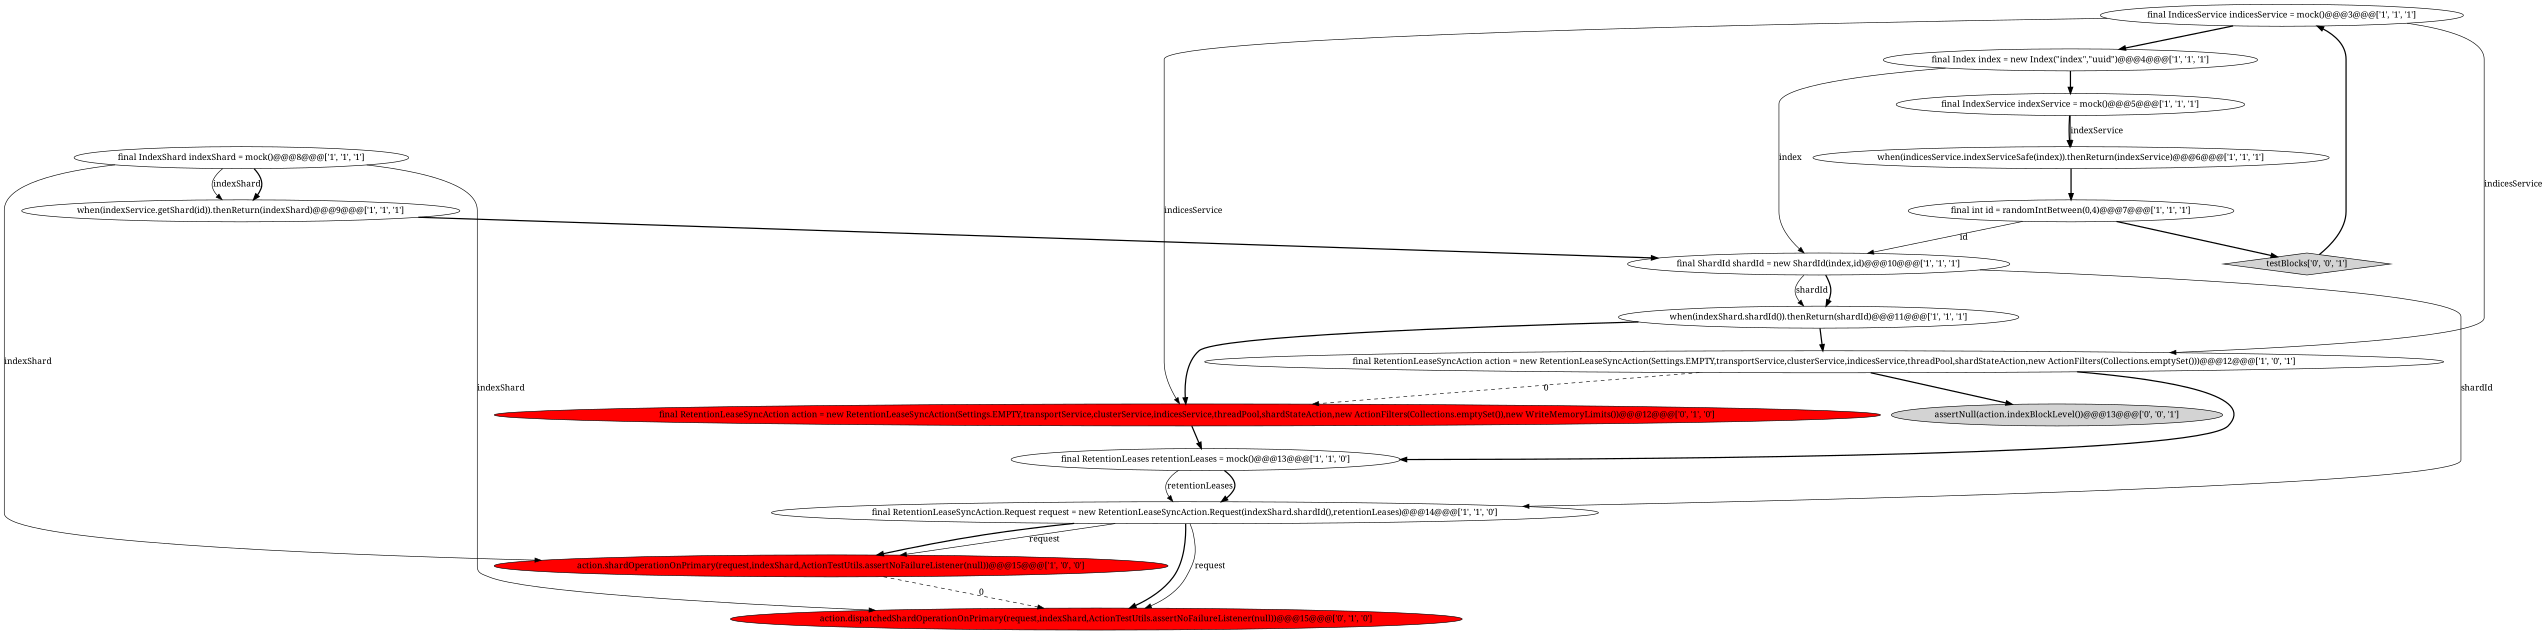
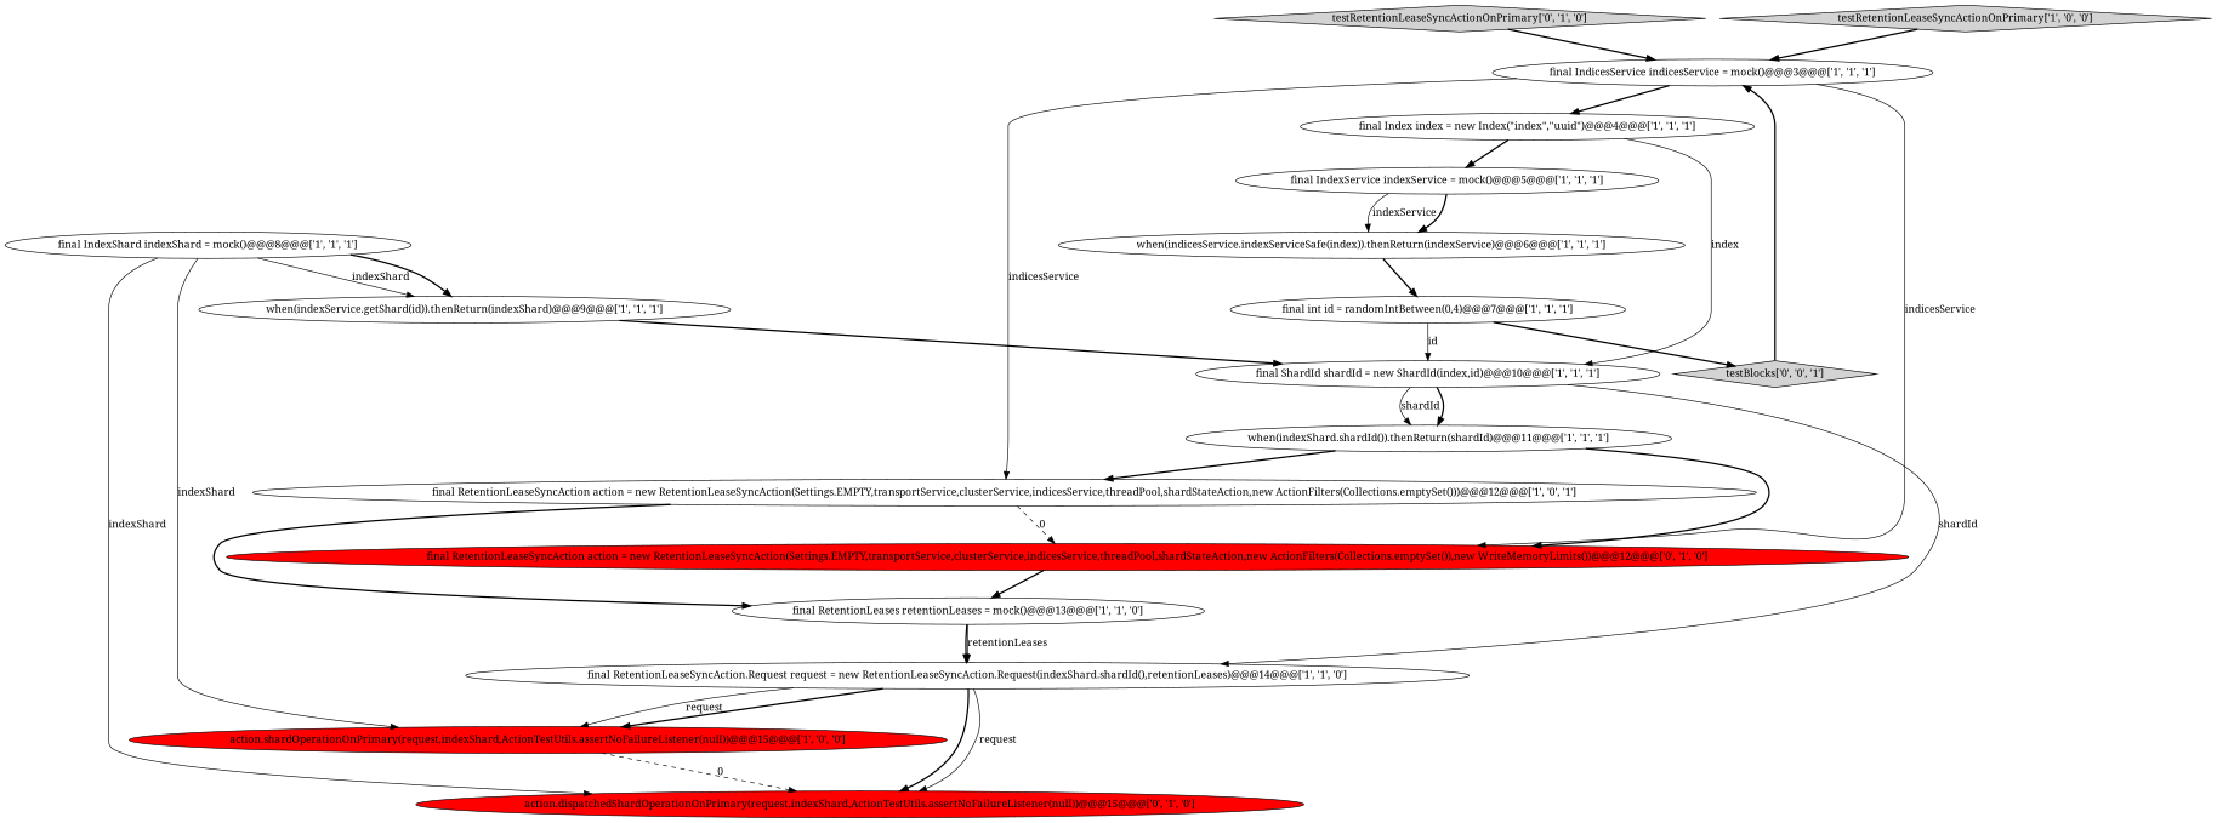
  digraph {
    fontname="Noto Serif"
    node [fillcolor=white fontname="Noto Serif" shape=ellipse style=filled]
    edge [fontname="Noto Serif" style=bold]
    n1 [label="final IndexShard indexShard = mock()@@@8@@@['1', '1', '1']"]
    n2 [fillcolor=red label="action.shardOperationOnPrimary(request,indexShard,ActionTestUtils.assertNoFailureListener(null))@@@15@@@['1', '0', '0']"]
    n3 [label="when(indexService.getShard(id)).thenReturn(indexShard)@@@9@@@['1', '1', '1']"]
    n4 [fillcolor=red label="action.dispatchedShardOperationOnPrimary(request,indexShard,ActionTestUtils.assertNoFailureListener(null))@@@15@@@['0', '1', '0']"]
    n5 [label="final ShardId shardId = new ShardId(index,id)@@@10@@@['1', '1', '1']"]
-   n6 [fillcolor=lightgray label="assertNull(action.indexBlockLevel())@@@13@@@['0', '0', '1']"]
    n7 [fillcolor=red label="final RetentionLeaseSyncAction action = new RetentionLeaseSyncAction(Settings.EMPTY,transportService,clusterService,indicesService,threadPool,shardStateAction,new ActionFilters(Collections.emptySet()),new WriteMemoryLimits())@@@12@@@['0', '1', '0']"]
    n8 [label="final RetentionLeases retentionLeases = mock()@@@13@@@['1', '1', '0']"]
    n9 [label="final RetentionLeaseSyncAction.Request request = new RetentionLeaseSyncAction.Request(indexShard.shardId(),retentionLeases)@@@14@@@['1', '1', '0']"]
    n10 [label="final RetentionLeaseSyncAction action = new RetentionLeaseSyncAction(Settings.EMPTY,transportService,clusterService,indicesService,threadPool,shardStateAction,new ActionFilters(Collections.emptySet()))@@@12@@@['1', '0', '1']"]
    n11 [label="final int id = randomIntBetween(0,4)@@@7@@@['1', '1', '1']"]
    n12 [fillcolor=lightgray label="testBlocks['0', '0', '1']" shape=diamond]
    n13 [label="when(indexShard.shardId()).thenReturn(shardId)@@@11@@@['1', '1', '1']"]
    n14 [label="final IndexService indexService = mock()@@@5@@@['1', '1', '1']"]
    n15 [label="when(indicesService.indexServiceSafe(index)).thenReturn(indexService)@@@6@@@['1', '1', '1']"]
    n16 [label="final IndicesService indicesService = mock()@@@3@@@['1', '1', '1']"]
    n17 [label="final Index index = new Index(\"index\",\"uuid\")@@@4@@@['1', '1', '1']"]
+   n18 [fillcolor=lightgray label="testRetentionLeaseSyncActionOnPrimary['0', '1', '0']" shape=diamond]
+   n19 [fillcolor=lightgray label="testRetentionLeaseSyncActionOnPrimary['1', '0', '0']" shape=diamond]
    n1 -> n2 [label=indexShard style=solid]
    n1 -> n3 [label=indexShard style=solid]
    n1 -> n3
    n1 -> n4 [label=indexShard style=solid]
    n2 -> n4 [label=0 style=dashed]
    n3 -> n5
    n5 -> n9 [label=shardId style=solid]
    n5 -> n13
    n5 -> n13 [label=shardId style=solid]
    n7 -> n8
    n8 -> n9 [label=retentionLeases style=solid]
    n8 -> n9
    n9 -> n2
    n9 -> n2 [label=request style=solid]
    n9 -> n4
    n9 -> n4 [label=request style=solid]
-   n10 -> n6
    n10 -> n7 [label=0 style=dashed]
    n10 -> n8
    n11 -> n5 [label=id style=solid]
    n11 -> n12
    n12 -> n16
    n13 -> n7
    n13 -> n10
    n14 -> n15 [label=indexService style=solid]
    n14 -> n15
    n15 -> n11
    n16 -> n7 [label=indicesService style=solid]
    n16 -> n10 [label=indicesService style=solid]
    n16 -> n17
    n17 -> n5 [label=index style=solid]
    n17 -> n14
+   n18 -> n16
+   n19 -> n16
  }
